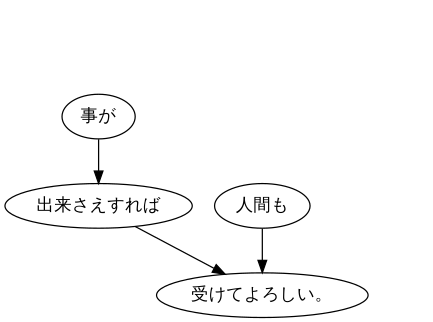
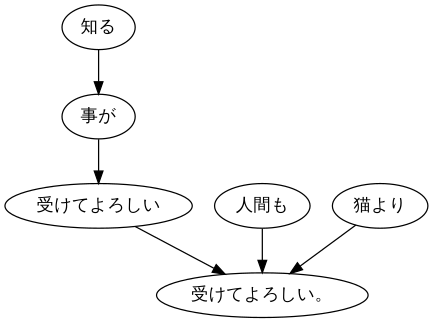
  digraph {
    fontname=Oswald
    node [fontname=Oswald]
    edge [fontname=Oswald]
+   n1 [label="知る"]
    n2 [label="事が"]
-   n3 [label="出来さえすれば"]
+   n3 [label="受けてよろしい"]
    n4 [label="受けてよろしい。"]
    n5 [label="人間も"]
+   n6 [label="猫より"]
+   n1 -> n2
    n2 -> n3
    n3 -> n4
    n5 -> n4
+   n6 -> n4
  }
